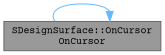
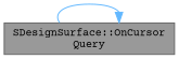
  digraph {
    rankdir=RL
    fontname="Courier Prime"
-   n1 [color=gray40 fillcolor=grey60 fontcolor=black fontname="Courier Prime" fontsize=10 height=0.2 label="SDesignSurface::OnCursor\lOnCursor" shape=box style=filled width=0.4]
+   n1 [color=gray40 fillcolor=grey60 fontcolor=black fontname="Courier Prime" fontsize=10 height=0.2 label="SDesignSurface::OnCursor\lQuery" shape=box style=filled width=0.4]
    n1 -> n1 [color=steelblue1 dir=back fontname="Courier Prime" fontsize=10 labelfontname=Helvetica labelfontsize=10 style=solid]
  }
